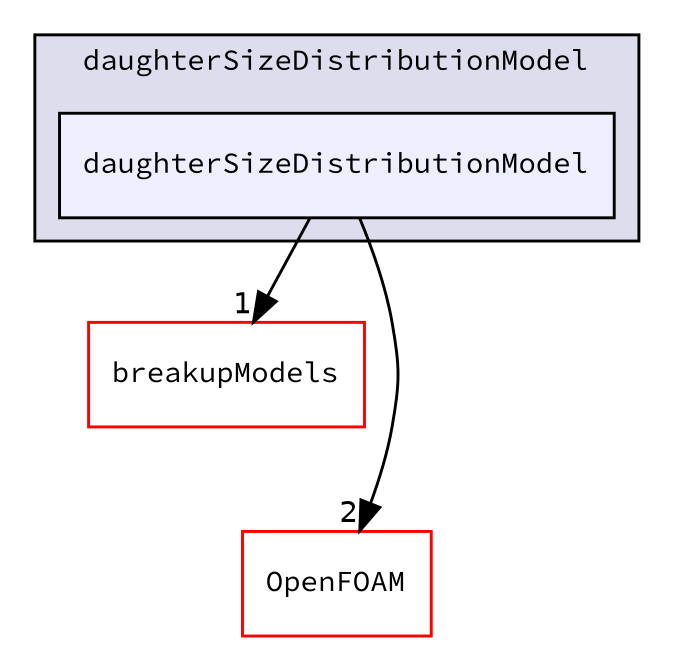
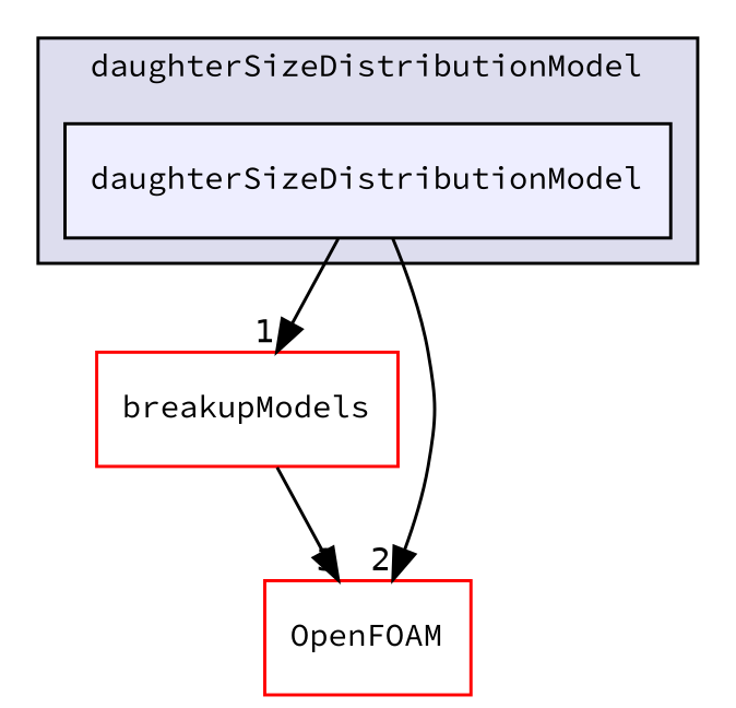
  digraph {
    compound=true
    fontname="Source Code Pro"
    node [fontname="Source Code Pro" fontsize=10 shape=box color=red]
    edge [fontname="Source Code Pro" labeldistance=1.5 labelfontname=Helvetica labelfontsize=10]
    n1 [fillcolor="#eeeeff" label=daughterSizeDistributionModel pencolor=black style=filled color=""]
    n2 [label=breakupModels]
    n3 [label=OpenFOAM]
    subgraph cluster_1 {
      bgcolor="#ddddee"
      fontsize=10
      label=daughterSizeDistributionModel
      pencolor=black
      n1
    }
    n1 -> n2 [headlabel=1]
    n1 -> n3 [headlabel=2]
+   n2 -> n3 [headlabel=3]
  }
